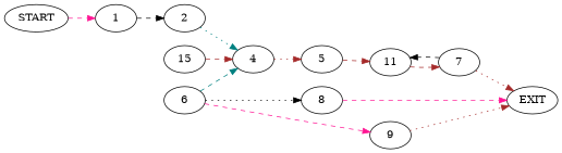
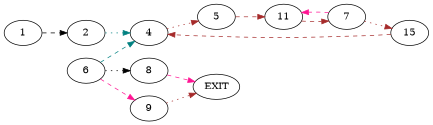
  digraph {
    rankdir=LR
    edge [color=brown style=dashed]
-   n1 [label=START]
    1
    2
    n4 [label=EXIT]
    4
    5
    11
    6
    8
    9
    n11 [label=15]
    7
-   n1 -> 1 [color=deeppink]
    1 -> 2 [color=black]
    2 -> 4 [color=teal style=dotted]
    4 -> 5 [style=dotted]
    5 -> 11
    11 -> 7
    6 -> 4 [color=teal]
    6 -> 8 [color=black style=dotted]
    6 -> 9 [color=deeppink]
    8 -> n4 [color=deeppink]
    9 -> n4 [style=dotted]
    n11 -> 4
-   7 -> 11 [color=black]
-   7 -> n4 [style=dotted]
+   7 -> 11 [color=deeppink]
+   7 -> n11 [style=dotted]
  }
